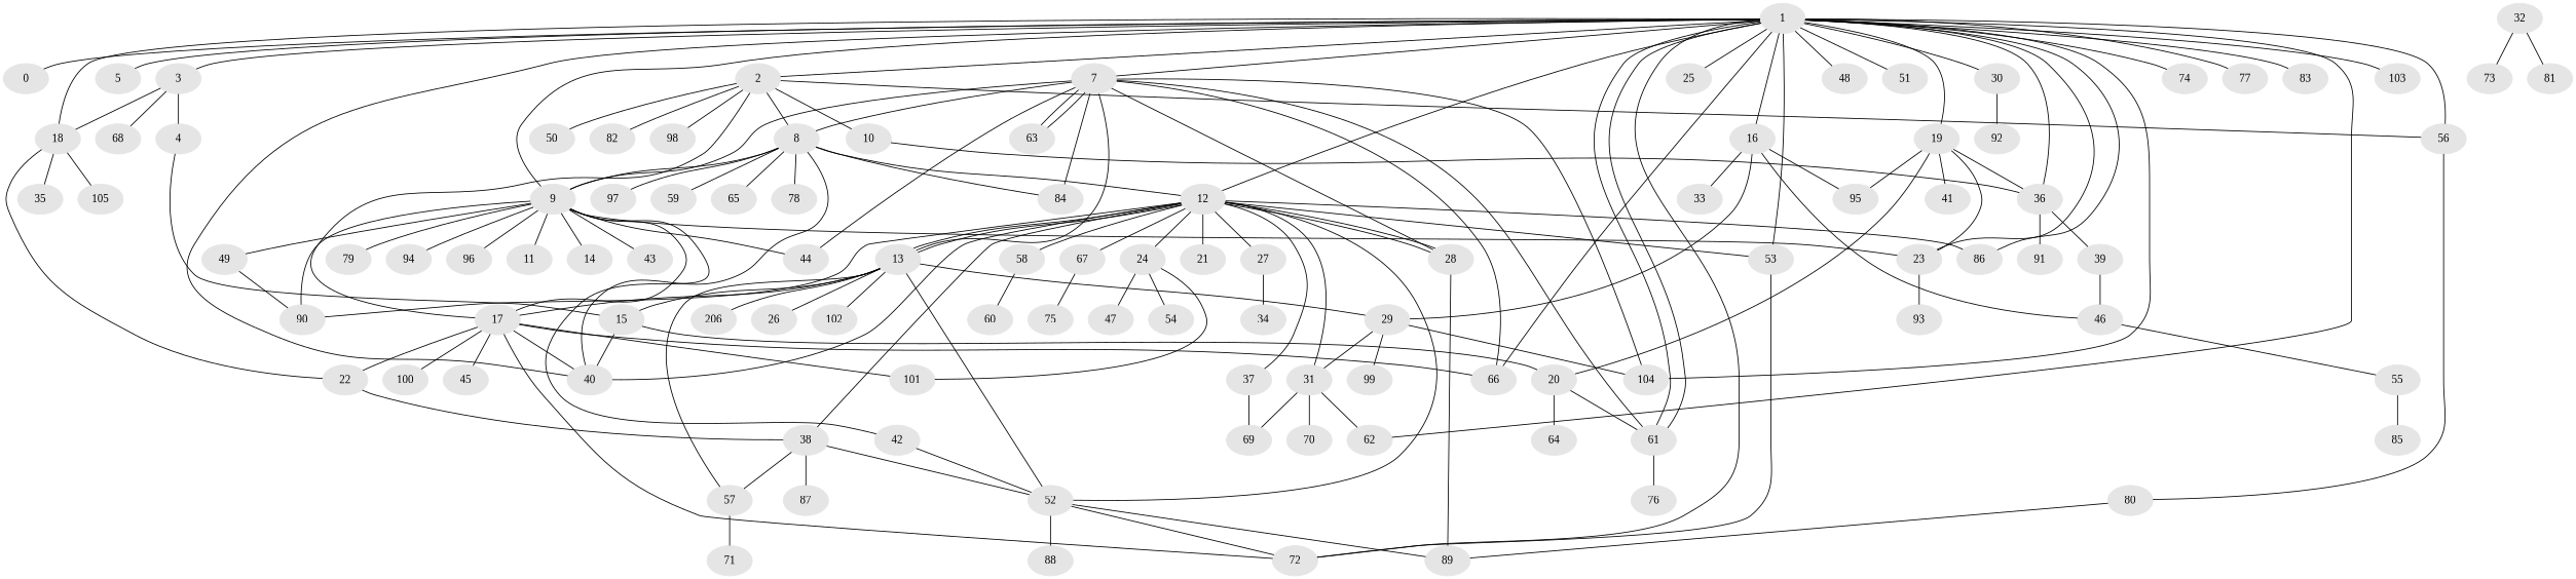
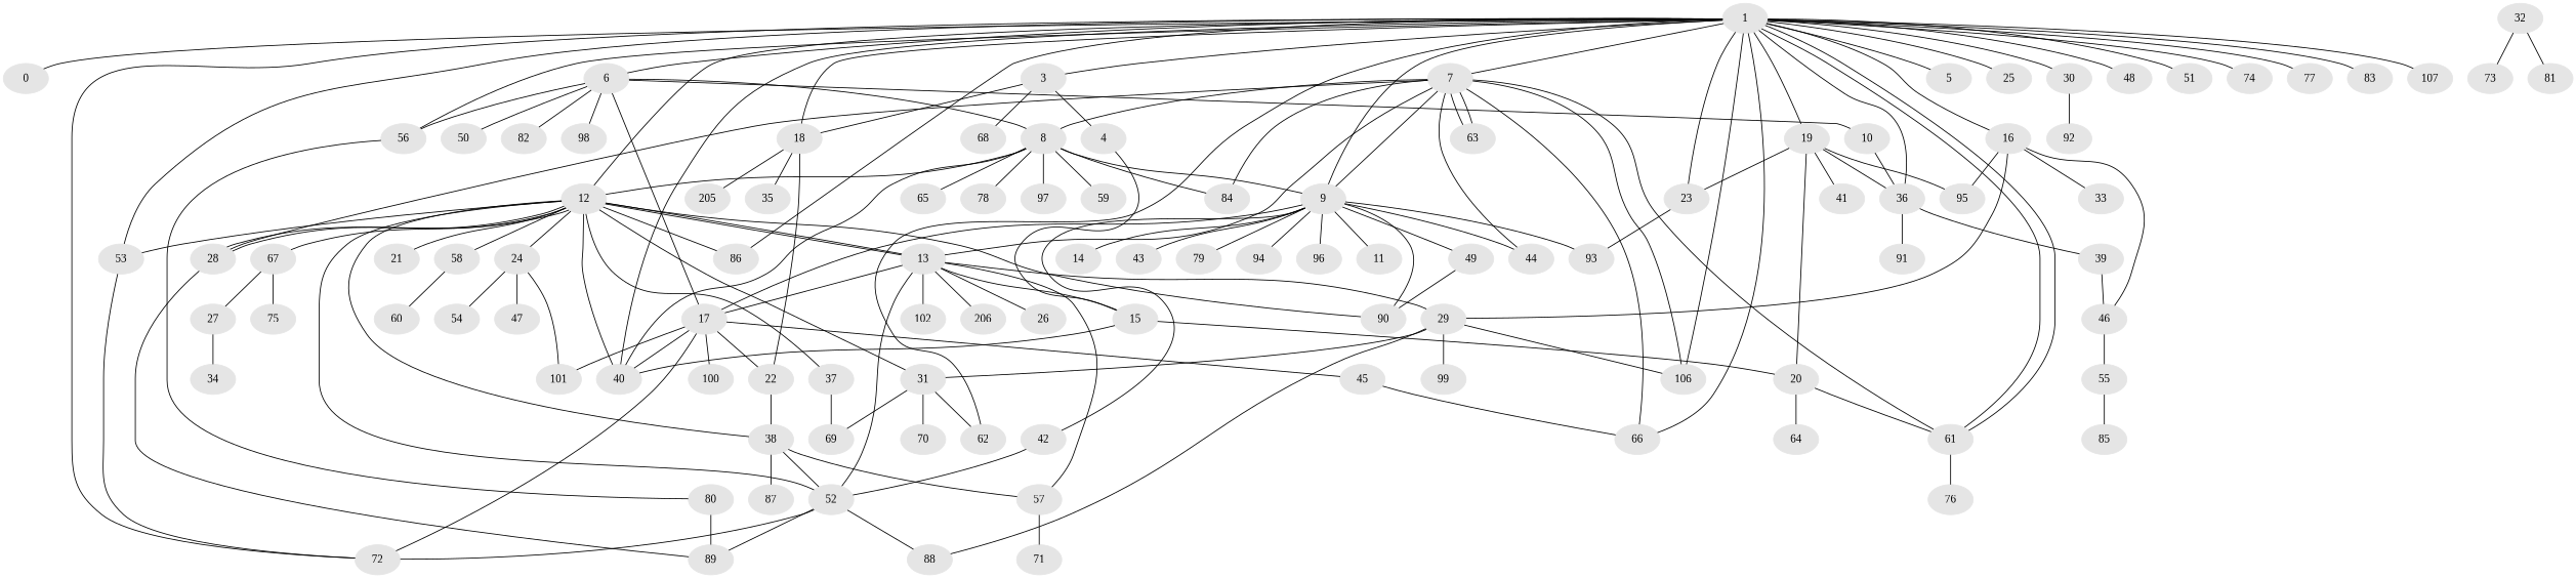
  graph {
    fontname="Liberation Serif"
    node [color=gray90 fontname="Liberation Serif" style=filled]
    edge [fontname="Liberation Serif"]
    n1 [label=0]
    1
    3
    5
-   6 [label=2]
+   6
    7
    9
    12
    16
    18
    19
    23
    25
    30
    36
    40
    48
    51
    53
    56
    61
    62
    66
    72
    74
    77
    83
    86
-   103
-   104
+   103 [label=107]
+   104 [label=106]
    4
    68
    8
    10
    17
    50
    82
    98
    13
    28
    44
    63
    84
    11
    14
    42
    43
    49
    79
    90
    94
    96
    21
    24
    27
    31
    37
    38
    52
    58
    67
    29
    33
    46
    95
    22
    35
-   105
+   105 [label=205]
    20
    41
    93
    92
    32
    73
    81
    39
    91
    80
    76
    15
    59
    65
    78
    97
    45
    100
    101
    26
    57
    102
    n91 [label=206]
    89
    47
    54
    34
    69
    70
    87
    88
    60
    75
    99
    71
    64
    55
    85
    1 -- n1
    1 -- 3
    1 -- 5
    1 -- 6
    1 -- 7
    1 -- 9
    1 -- 12
    1 -- 16
    1 -- 18
    1 -- 19
    1 -- 23
    1 -- 25
    1 -- 30
    1 -- 36
    1 -- 40
    1 -- 48
    1 -- 51
    1 -- 53
    1 -- 56
    1 -- 61
    1 -- 61
    1 -- 62
    1 -- 66
    1 -- 72
    1 -- 74
    1 -- 77
    1 -- 83
    1 -- 86
    1 -- 103
    1 -- 104
    3 -- 18
    3 -- 4
    3 -- 68
    6 -- 56
    6 -- 8
    6 -- 10
    6 -- 17
    6 -- 50
    6 -- 82
    6 -- 98
    7 -- 9
    7 -- 61
    7 -- 66
    7 -- 104
    7 -- 8
    7 -- 13
    7 -- 28
    7 -- 44
    7 -- 63
    7 -- 63
    7 -- 84
-   9 -- 23
+   9 -- 93
    9 -- 17
    9 -- 44
    9 -- 11
    9 -- 14
    9 -- 42
    9 -- 43
    9 -- 49
    9 -- 79
    9 -- 90
    9 -- 94
    9 -- 96
    12 -- 40
    12 -- 53
    12 -- 86
    12 -- 13
    12 -- 13
    12 -- 28
    12 -- 28
    12 -- 90
    12 -- 21
    12 -- 24
-   12 -- 27
+   67 -- 27
    12 -- 31
    12 -- 37
    12 -- 38
    12 -- 52
    12 -- 58
    12 -- 67
    16 -- 29
    16 -- 33
    16 -- 46
    16 -- 95
    18 -- 22
    18 -- 35
    18 -- 105
    19 -- 23
    19 -- 36
    19 -- 95
    19 -- 20
    19 -- 41
    23 -- 93
    30 -- 92
    36 -- 39
    36 -- 91
    53 -- 72
    56 -- 80
    61 -- 76
    4 -- 15
    8 -- 9
    8 -- 12
    8 -- 40
    8 -- 84
    8 -- 59
    8 -- 65
    8 -- 78
    8 -- 97
    10 -- 36
    17 -- 40
-   17 -- 66
+   45 -- 66
    17 -- 72
    17 -- 22
    17 -- 45
    17 -- 100
    17 -- 101
    13 -- 17
    13 -- 52
    13 -- 29
    13 -- 15
    13 -- 26
    13 -- 57
    13 -- 102
    13 -- n91
    28 -- 89
    42 -- 52
    49 -- 90
    24 -- 101
    24 -- 47
    24 -- 54
    27 -- 34
    31 -- 62
    31 -- 69
    31 -- 70
    37 -- 69
    38 -- 52
    38 -- 57
    38 -- 87
    52 -- 72
    52 -- 89
    52 -- 88
    58 -- 60
    67 -- 75
    29 -- 104
    29 -- 31
+   29 -- 88
    29 -- 99
    46 -- 55
    22 -- 38
    20 -- 61
    20 -- 64
    32 -- 73
    32 -- 81
    39 -- 46
    80 -- 89
    15 -- 40
    15 -- 20
    57 -- 71
    55 -- 85
  }
